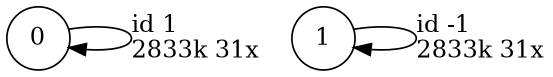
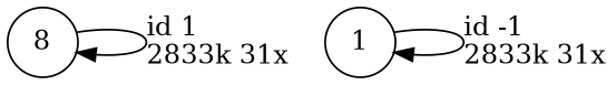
  digraph {
    nodesep=0.5
    node [shape=circle]
    edge [color=black]
-   0 [height=0.3]
+   0 [height=0.3 label=8]
    1 [height=0.3]
    0 -> 0 [label="id 1\l2833k 31x"]
    1 -> 1 [label="id -1\l2833k 31x"]
  }
